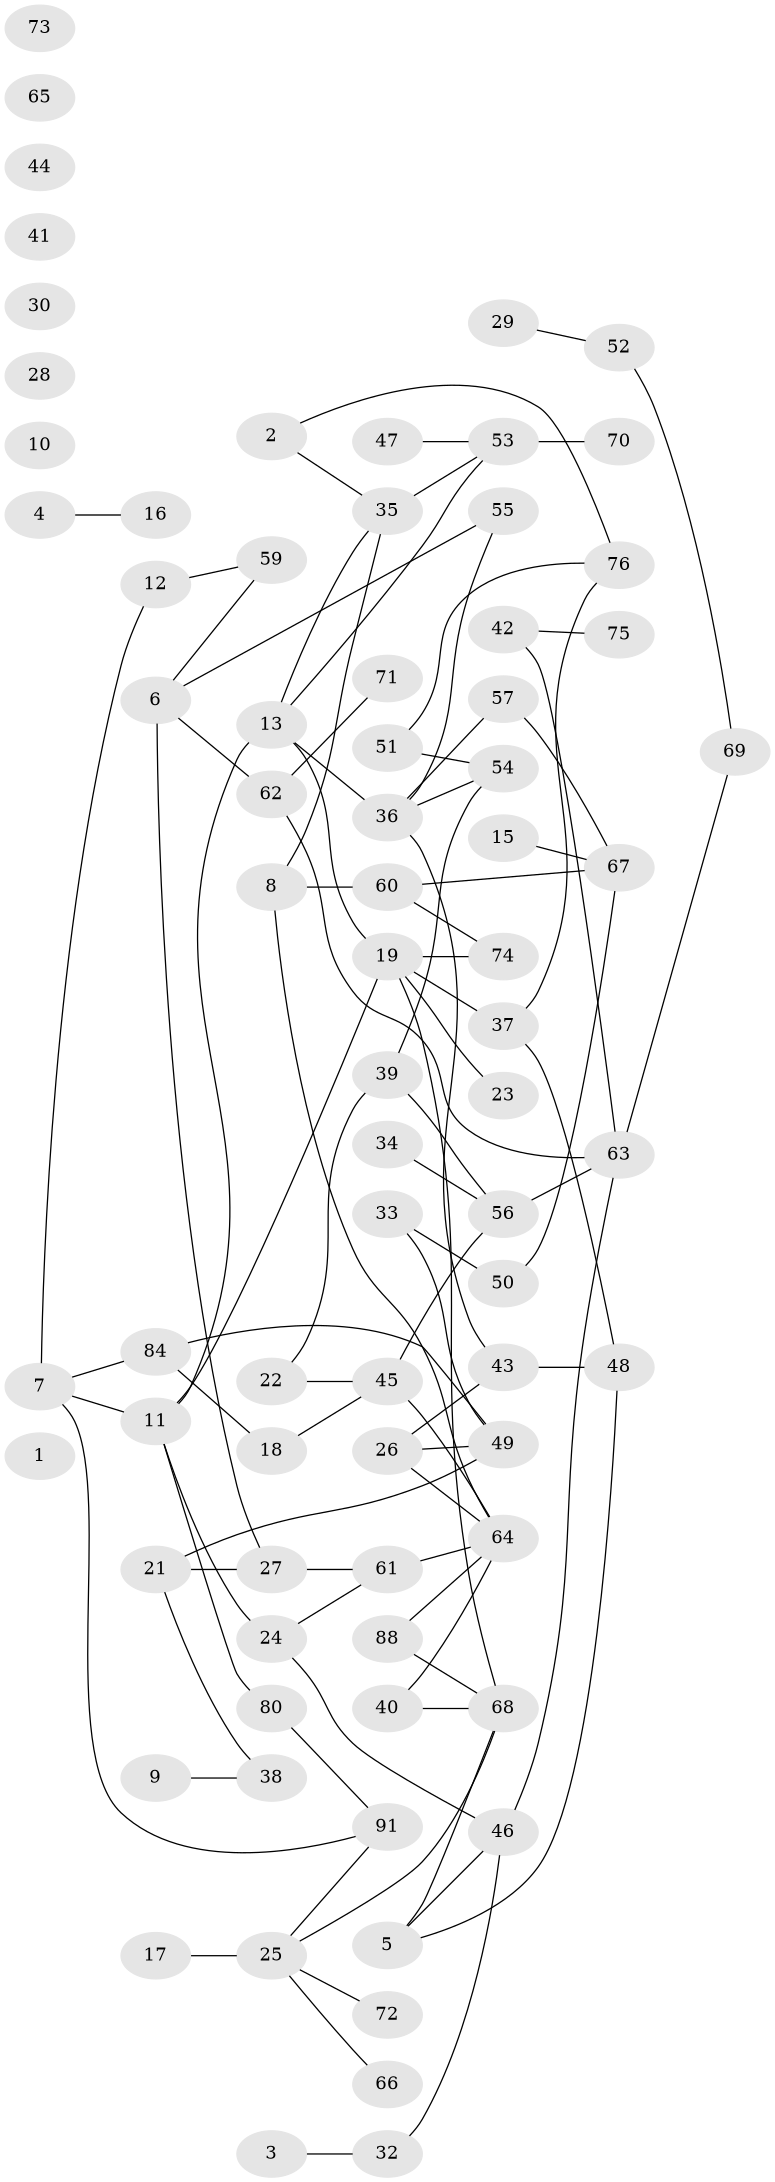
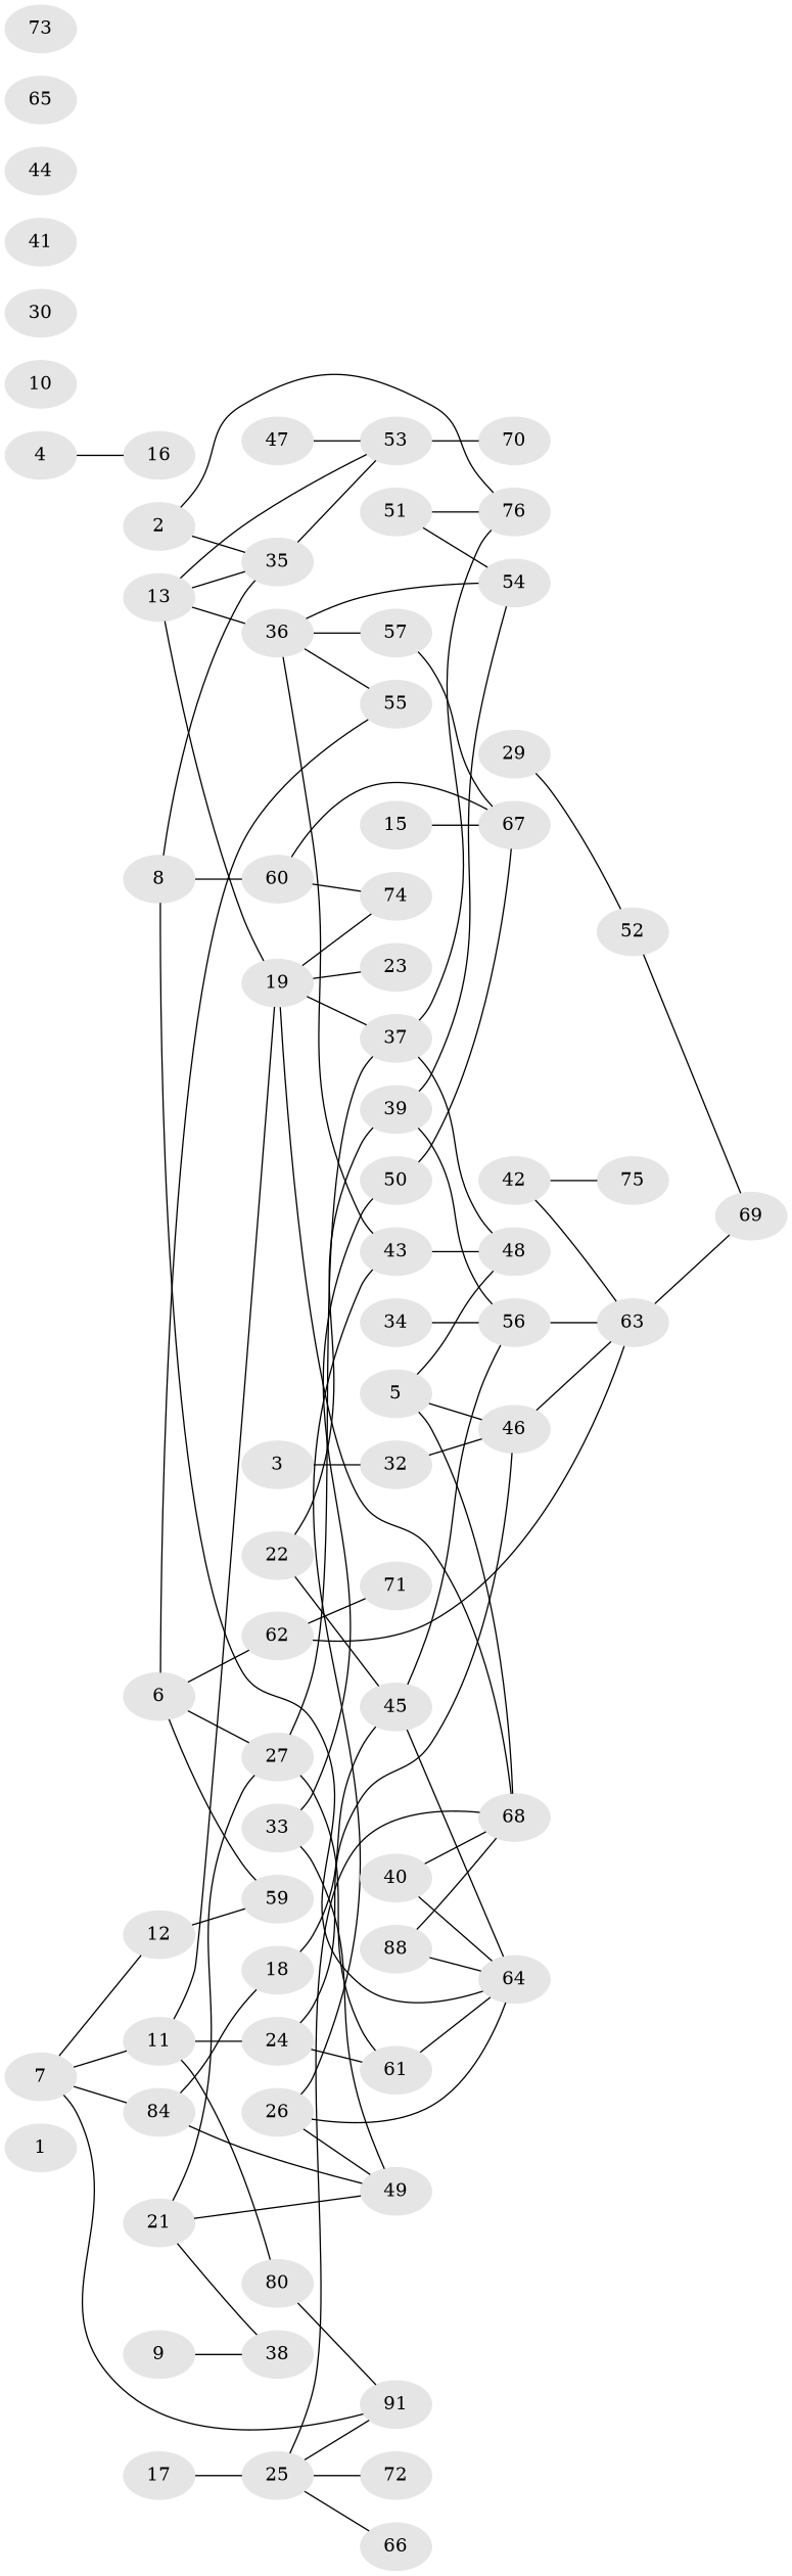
  graph {
    rankdir=LR
    node [color=gray90 style=filled]
    1
    2
    35
    76
    53
    3
    32
    46
    4
    16
    5
    48
    68
    63
    6
    27
    55
    59
    62
    37
    61
    71
    7
    11
    12
    n26 [label=84]
    n27 [label=91]
    13
    19
    n30 [label=80]
    24
    18
    49
    8
    60
    64
    67
    74
    9
    38
    10
    36
    23
    43
    54
    57
    70
    45
    15
    17
    25
    66
    72
    56
    21
    22
    39
    26
-   28
    29
    52
    69
    30
    33
    50
    34
    40
    41
    42
    75
    44
    47
    51
    n74 [label=88]
    65
    73
    2 -- 35
    2 -- 76
    35 -- 53
    53 -- 70
    3 -- 32
    32 -- 46
    46 -- 63
    4 -- 16
    5 -- 46
    5 -- 48
    5 -- 68
    63 -- 69
    6 -- 27
    6 -- 55
    6 -- 59
    6 -- 62
+   27 -- 37
    27 -- 61
    62 -- 63
    62 -- 71
    37 -- 76
    37 -- 48
    61 -- 64
    7 -- 11
    7 -- 12
    7 -- n26
    7 -- n27
-   11 -- 13
    11 -- 19
    11 -- n30
    11 -- 24
    12 -- 59
    n26 -- 18
    n26 -- 49
    13 -- 35
    13 -- 53
    13 -- 19
    13 -- 36
    19 -- 68
    19 -- 37
    19 -- 74
    19 -- 23
    n30 -- n27
    24 -- 46
    24 -- 61
    18 -- 45
    8 -- 35
    8 -- 60
    8 -- 64
    60 -- 67
    60 -- 74
    9 -- 38
    36 -- 55
    36 -- 43
    36 -- 54
    36 -- 57
    43 -- 48
    57 -- 67
    45 -- 64
    45 -- 56
    15 -- 67
    17 -- 25
    25 -- 68
    25 -- n27
    25 -- 66
    25 -- 72
    56 -- 63
    21 -- 27
    21 -- 49
    21 -- 38
    22 -- 45
    22 -- 39
    39 -- 54
    39 -- 56
    26 -- 49
    26 -- 64
    26 -- 43
    29 -- 52
    52 -- 69
    33 -- 49
    33 -- 50
    50 -- 67
    34 -- 56
    40 -- 68
    40 -- 64
    42 -- 63
    42 -- 75
    47 -- 53
    51 -- 76
    51 -- 54
    n74 -- 68
    n74 -- 64
  }
